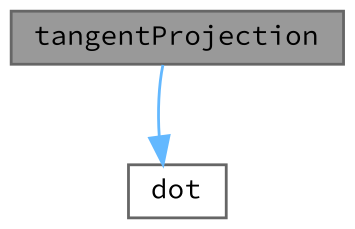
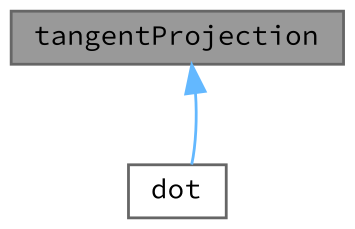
  digraph {
    rankdir=TB
    fontname="Source Code Pro"
    node [fontname="Source Code Pro" fontsize=10 shape=box style=filled]
    n1 [color=gray40 fillcolor=grey60 fontcolor=black height=0.2 label=tangentProjection width=0.4]
    n2 [color=grey40 fillcolor=white height=0.2 label=dot width=0.4]
-   n1 -> n2 [color=steelblue1 fontname="Source Code Pro" fontsize=10 labelfontname=Helvetica labelfontsize=10 style=solid]
+   n2 -> n1 [color=steelblue1 fontname="Source Code Pro" fontsize=10 labelfontname=Helvetica labelfontsize=10 style=solid]
  }
